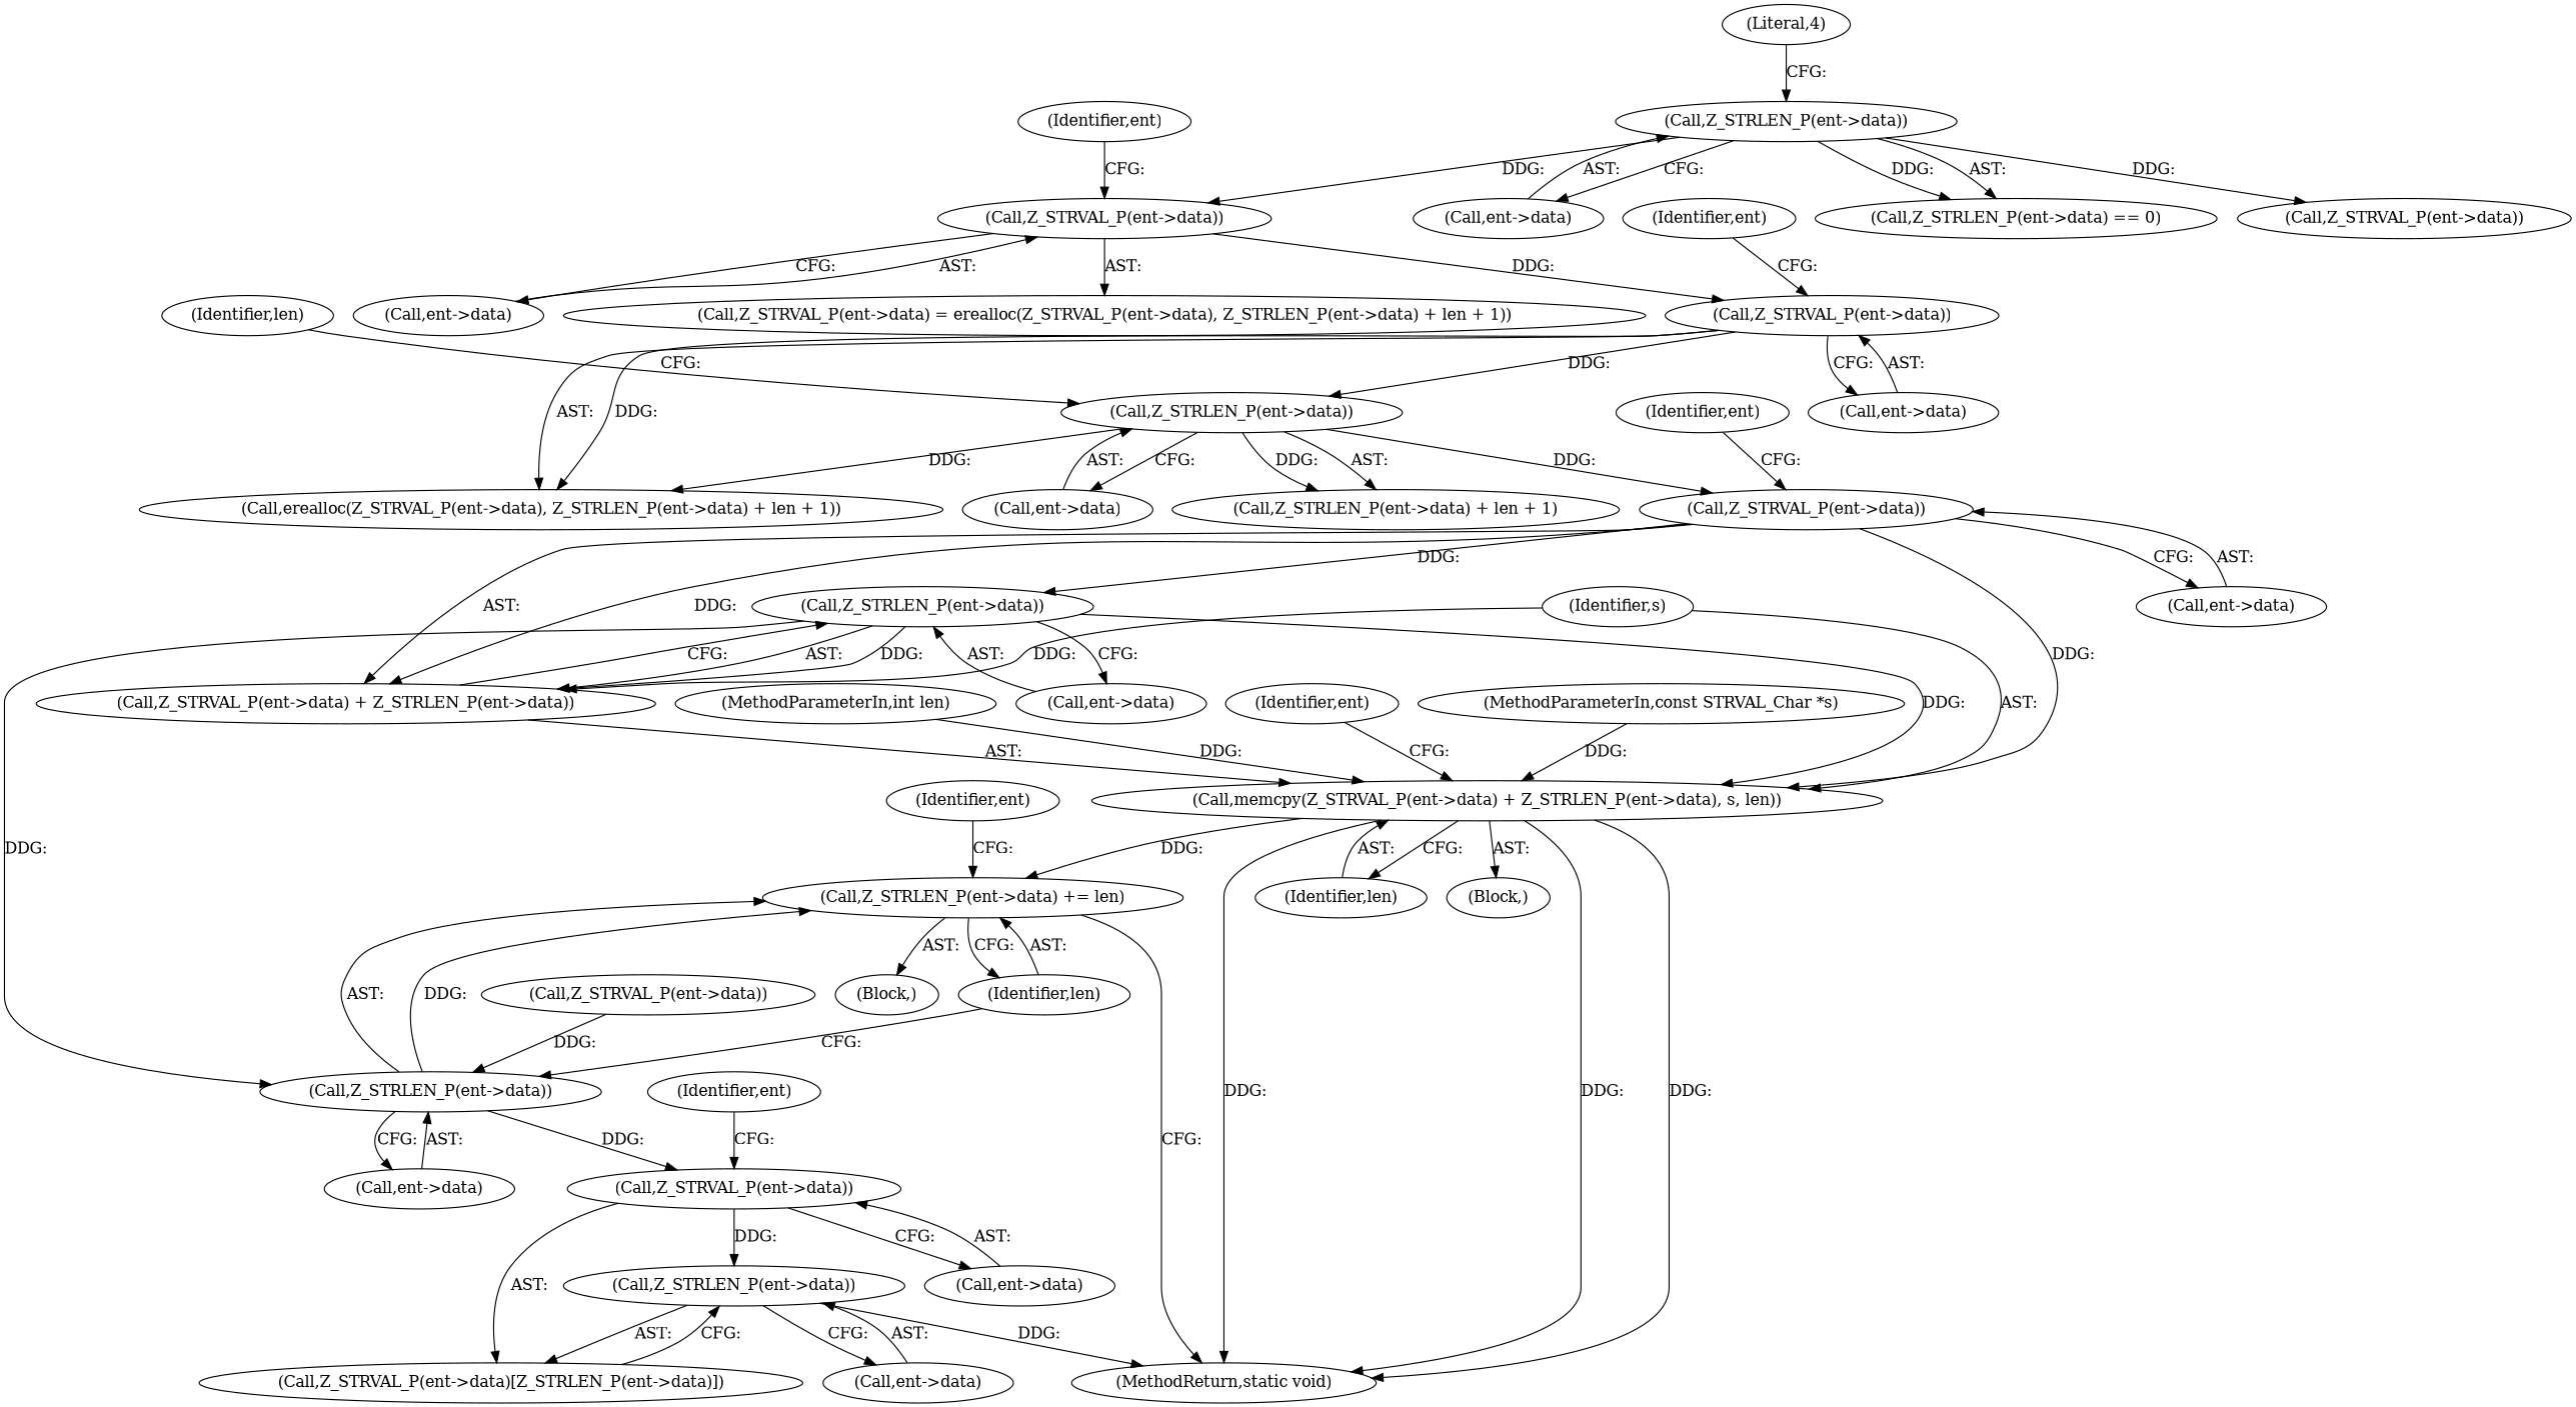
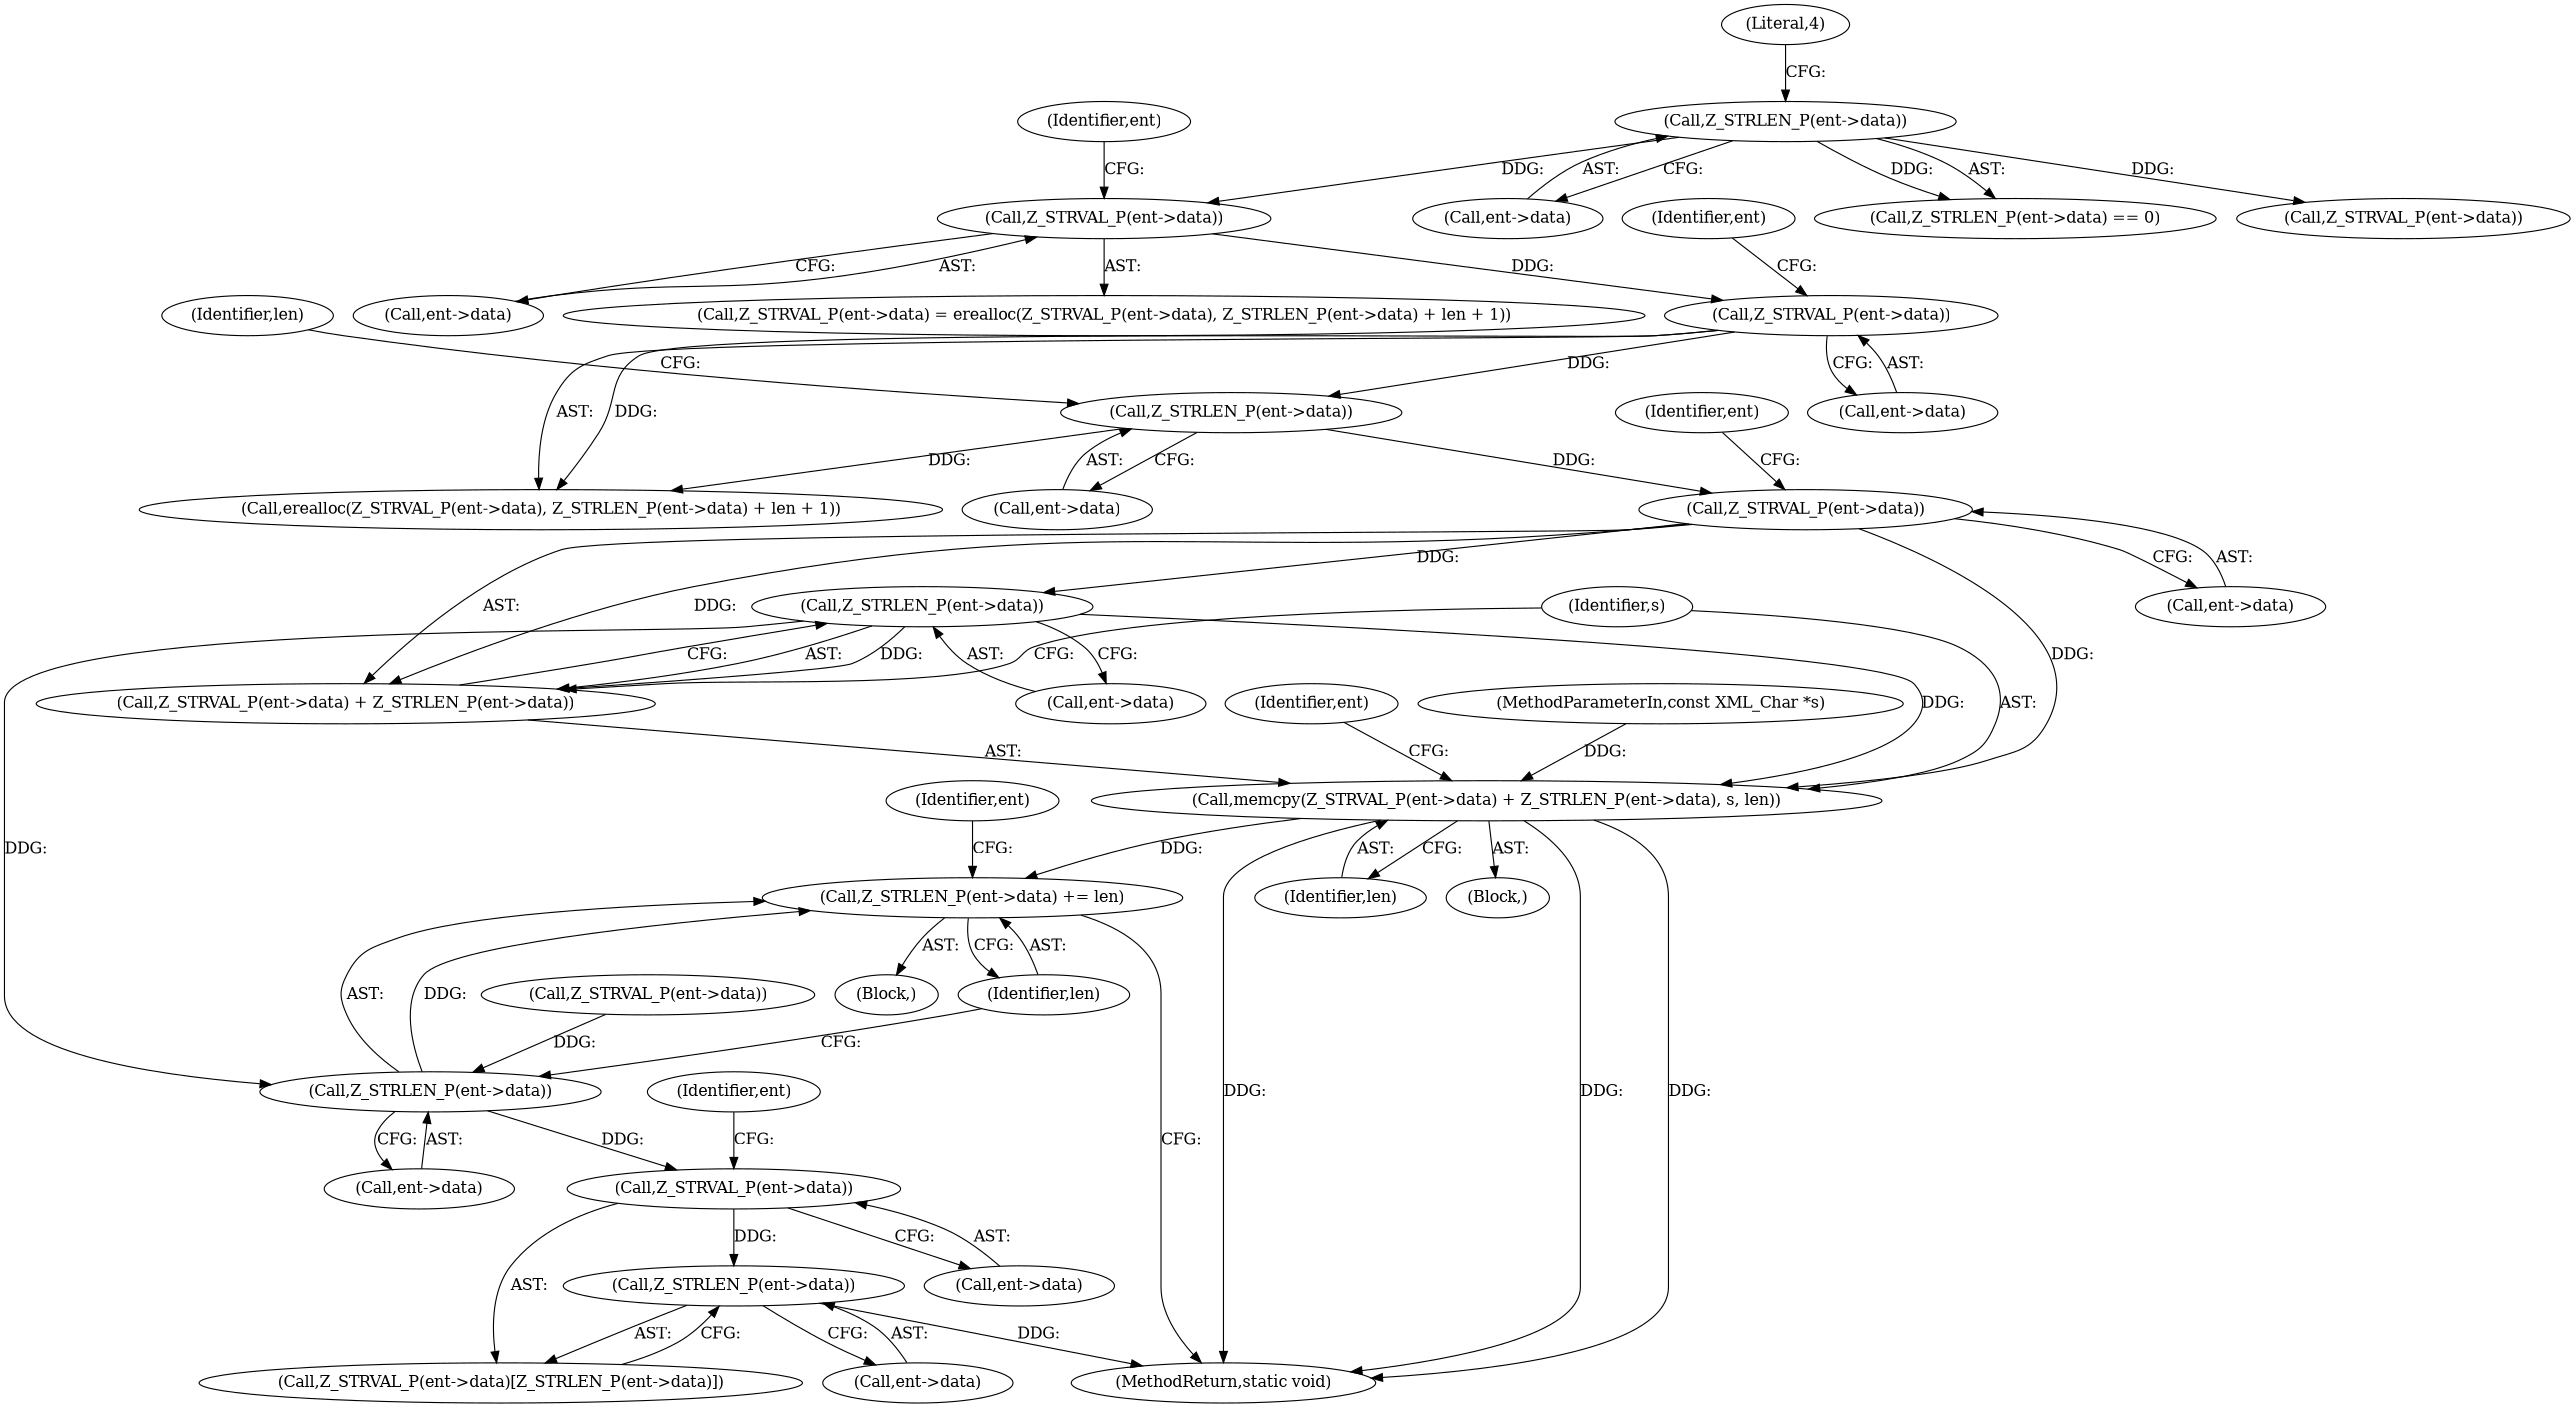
  digraph {
    n1 [label="(Call,Z_STRLEN_P(ent->data))"]
    n2 [label="(Call,memcpy(Z_STRVAL_P(ent->data) + Z_STRLEN_P(ent->data), s, len))"]
    n3 [label="(Call,Z_STRVAL_P(ent->data) + Z_STRLEN_P(ent->data))"]
    n4 [label="(Call,Z_STRLEN_P(ent->data))"]
    n5 [label="(Call,ent->data)"]
    n6 [label="(Call,Z_STRLEN_P(ent->data) += len)"]
    n7 [label="(Identifier,len)"]
    n8 [label="(MethodReturn,static void)"]
    n9 [label="(Block,)"]
    n10 [label="(Call,Z_STRVAL_P(ent->data))"]
    n11 [label="(Call,ent->data)"]
    n12 [label="(Call,Z_STRVAL_P(ent->data))"]
    n13 [label="(Call,ent->data)"]
    n14 [label="(Call,Z_STRLEN_P(ent->data))"]
-   n15 [label="(Call,Z_STRLEN_P(ent->data) + len + 1)"]
    n16 [label="(Call,erealloc(Z_STRVAL_P(ent->data), Z_STRLEN_P(ent->data) + len + 1))"]
    n17 [label="(Call,ent->data)"]
    n18 [label="(Call,Z_STRVAL_P(ent->data))"]
    n19 [label="(Call,ent->data)"]
    n20 [label="(Call,Z_STRVAL_P(ent->data))"]
    n21 [label="(Call,ent->data)"]
    n22 [label="(Call,Z_STRVAL_P(ent->data) = erealloc(Z_STRVAL_P(ent->data), Z_STRLEN_P(ent->data) + len + 1))"]
    n23 [label="(Call,Z_STRLEN_P(ent->data))"]
    n24 [label="(Call,ent->data)"]
    n25 [label="(Call,Z_STRLEN_P(ent->data) == 0)"]
    n26 [label="(Call,Z_STRVAL_P(ent->data))"]
    n27 [label="(Identifier,len)"]
    n28 [label="(Block,)"]
    n29 [label="(Call,Z_STRLEN_P(ent->data))"]
    n30 [label="(Call,ent->data)"]
    n31 [label="(Call,Z_STRVAL_P(ent->data)[Z_STRLEN_P(ent->data)])"]
    n32 [label="(Call,ent->data)"]
    n33 [label="(Literal,4)"]
    n34 [label="(Call,Z_STRVAL_P(ent->data))"]
    n35 [label="(Identifier,ent)"]
    n36 [label="(Identifier,ent)"]
    n37 [label="(Identifier,s)"]
-   n38 [label="(MethodParameterIn,int len)"]
    n39 [label="(Identifier,ent)"]
    n40 [label="(Identifier,len)"]
    n41 [label="(Identifier,ent)"]
    n42 [label="(Identifier,ent)"]
-   n43 [label="(MethodParameterIn,const STRVAL_Char *s)"]
+   n43 [label="(MethodParameterIn,const XML_Char *s)"]
    n44 [label="(Identifier,ent)"]
    n1 -> n2 [label="DDG: "]
    n1 -> n3 [label="AST: "]
    n1 -> n3 [label="DDG: "]
    n1 -> n4 [label="DDG: "]
    n1 -> n5 [label="CFG: "]
    n2 -> n6 [label="DDG: "]
    n2 -> n7 [label="CFG: "]
    n2 -> n8 [label="DDG: "]
    n2 -> n8 [label="DDG: "]
    n2 -> n8 [label="DDG: "]
    n2 -> n9 [label="AST: "]
    n3 -> n1 [label="CFG: "]
    n3 -> n2 [label="AST: "]
    n4 -> n6 [label="AST: "]
    n4 -> n6 [label="DDG: "]
    n4 -> n10 [label="DDG: "]
    n4 -> n11 [label="CFG: "]
    n5 -> n1 [label="AST: "]
    n6 -> n8 [label="CFG: "]
    n6 -> n27 [label="CFG: "]
    n6 -> n28 [label="AST: "]
    n7 -> n2 [label="AST: "]
    n10 -> n29 [label="DDG: "]
    n10 -> n30 [label="CFG: "]
    n10 -> n31 [label="AST: "]
    n11 -> n4 [label="AST: "]
    n12 -> n1 [label="DDG: "]
    n12 -> n2 [label="DDG: "]
    n12 -> n3 [label="AST: "]
    n12 -> n3 [label="DDG: "]
    n12 -> n13 [label="CFG: "]
    n13 -> n12 [label="AST: "]
    n14 -> n12 [label="DDG: "]
-   n14 -> n15 [label="AST: "]
-   n14 -> n15 [label="DDG: "]
    n14 -> n16 [label="DDG: "]
    n14 -> n17 [label="CFG: "]
    n17 -> n14 [label="AST: "]
    n18 -> n14 [label="DDG: "]
    n18 -> n16 [label="AST: "]
    n18 -> n16 [label="DDG: "]
    n18 -> n19 [label="CFG: "]
    n19 -> n18 [label="AST: "]
    n20 -> n18 [label="DDG: "]
    n20 -> n21 [label="CFG: "]
    n20 -> n22 [label="AST: "]
    n21 -> n20 [label="AST: "]
    n23 -> n20 [label="DDG: "]
    n23 -> n24 [label="CFG: "]
    n23 -> n25 [label="AST: "]
    n23 -> n25 [label="DDG: "]
    n23 -> n26 [label="DDG: "]
    n24 -> n23 [label="AST: "]
    n27 -> n4 [label="CFG: "]
    n27 -> n6 [label="AST: "]
    n29 -> n8 [label="DDG: "]
    n29 -> n31 [label="AST: "]
    n29 -> n32 [label="CFG: "]
    n30 -> n10 [label="AST: "]
    n31 -> n29 [label="CFG: "]
    n32 -> n29 [label="AST: "]
    n33 -> n23 [label="CFG: "]
    n34 -> n4 [label="DDG: "]
    n35 -> n18 [label="CFG: "]
    n36 -> n12 [label="CFG: "]
    n37 -> n2 [label="AST: "]
-   n37 -> n3 [label="DDG: "]
-   n38 -> n2 [label="DDG: "]
+   n37 -> n3 [label="CFG: "]
    n39 -> n2 [label="CFG: "]
    n40 -> n14 [label="CFG: "]
    n41 -> n20 [label="CFG: "]
    n42 -> n10 [label="CFG: "]
    n43 -> n2 [label="DDG: "]
    n44 -> n6 [label="CFG: "]
  }
